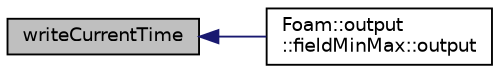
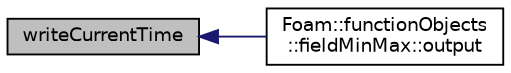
  digraph {
    rankdir=LR
    node [color=black fontname=Helvetica fontsize=10 shape=record]
    n1 [fillcolor=grey75 fontcolor=black height=0.2 label=writeCurrentTime style=filled width=0.4]
-   n2 [height=0.2 label="Foam::output\l::fieldMinMax::output" width=0.4]
+   n2 [height=0.2 label="Foam::functionObjects\l::fieldMinMax::output" width=0.4]
    n1 -> n2 [color=midnightblue dir=back fontname=Helvetica fontsize=10 labelfontname=Helvetica labelfontsize=10 style=solid]
  }
